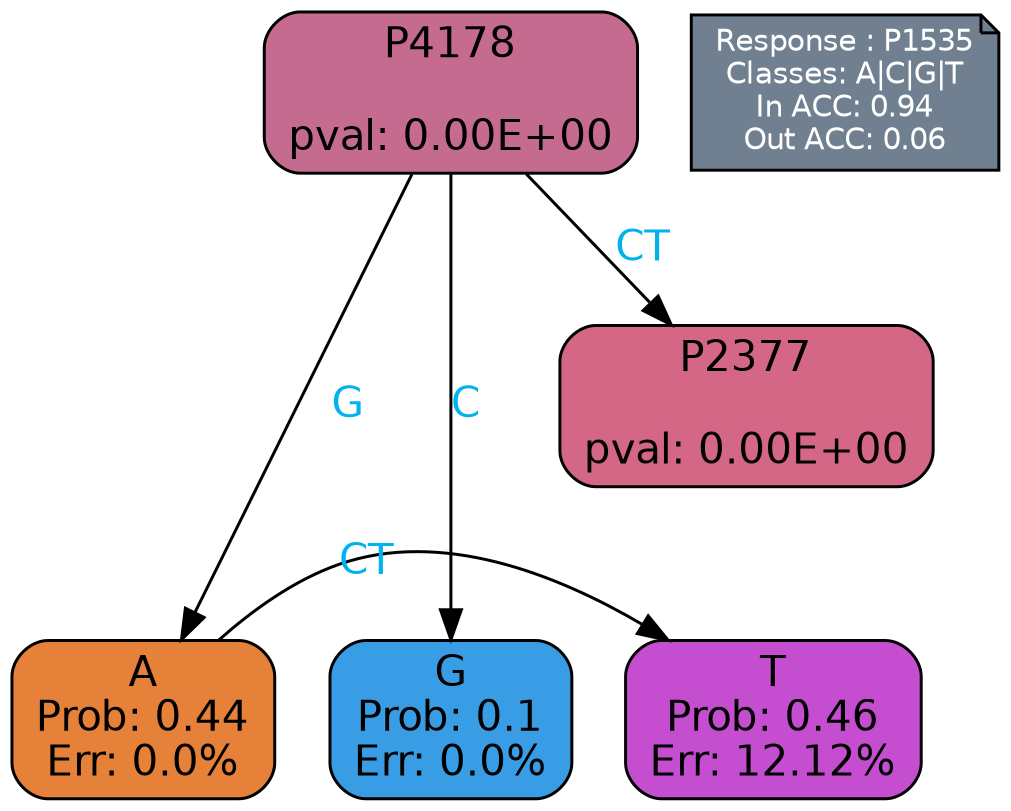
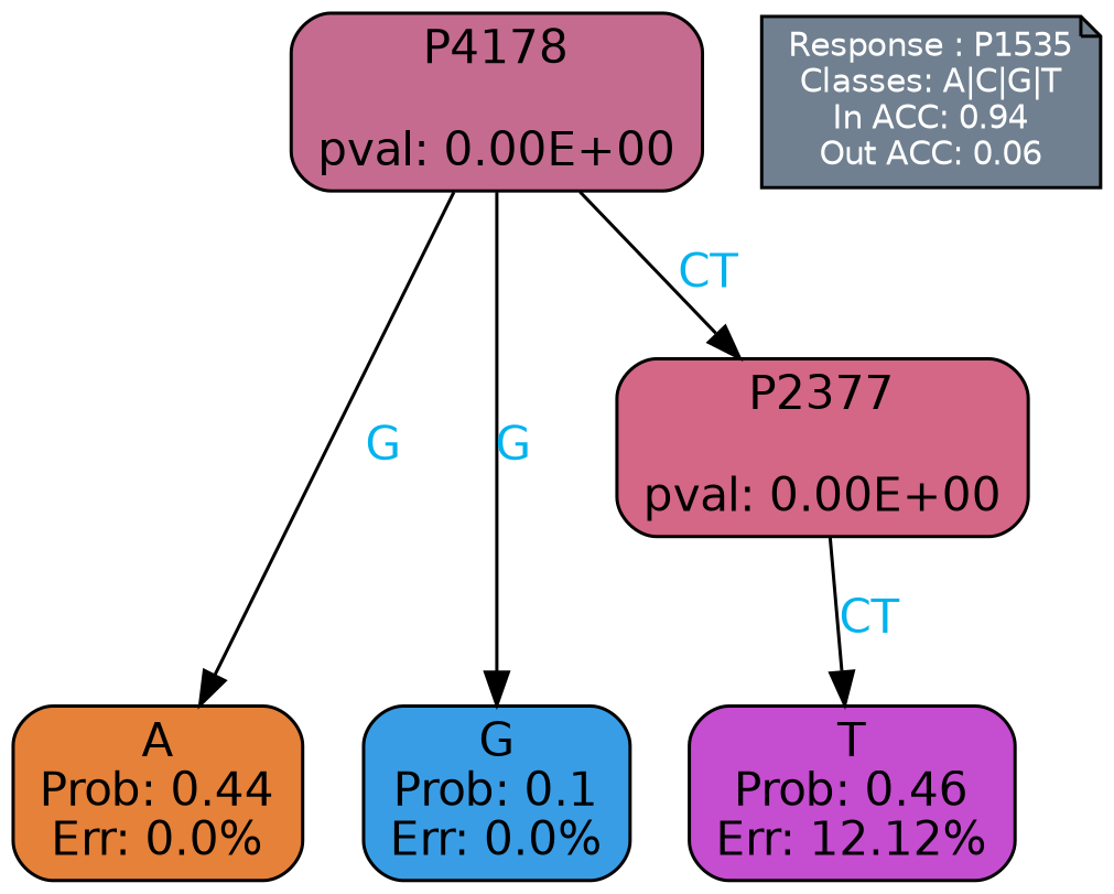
  digraph {
    ranksep=equally
    splines=polylines
    node [color=black fontname=helvetica shape=box style="filled, rounded"]
    edge [fontcolor=deepskyblue2 fontname=helvetica]
    n1 [fillcolor="#c54dd0" label="T\nProb: 0.46\nErr: 12.12%"]
    n2 [fillcolor="#e58139" label="A\nProb: 0.44\nErr: 0.0%"]
    n3 [fillcolor="#399de5" label="G\nProb: 0.1\nErr: 0.0%"]
    n4 [align=left fillcolor=slategray fontcolor=white fontsize=10 label="Response : P1535\nClasses: A|C|G|T\nIn ACC: 0.94\nOut ACC: 0.06\n" shape=note style=filled]
    n5 [fillcolor="#c56b90" label="P4178\n\npval: 0.00E+00"]
    n6 [fillcolor="#d46686" label="P2377\n\npval: 0.00E+00"]
    subgraph sub_1 {
      rank=same
      n1
      n2
      n3
    }
    subgraph sub_2 {
      rank=same
      n4
      n5
    }
    n5 -> n2 [label=G]
-   n5 -> n3 [label=C]
+   n5 -> n3 [label=G]
    n5 -> n6 [label=CT]
-   n2 -> n1 [label=CT]
+   n6 -> n1 [label=CT]
  }
